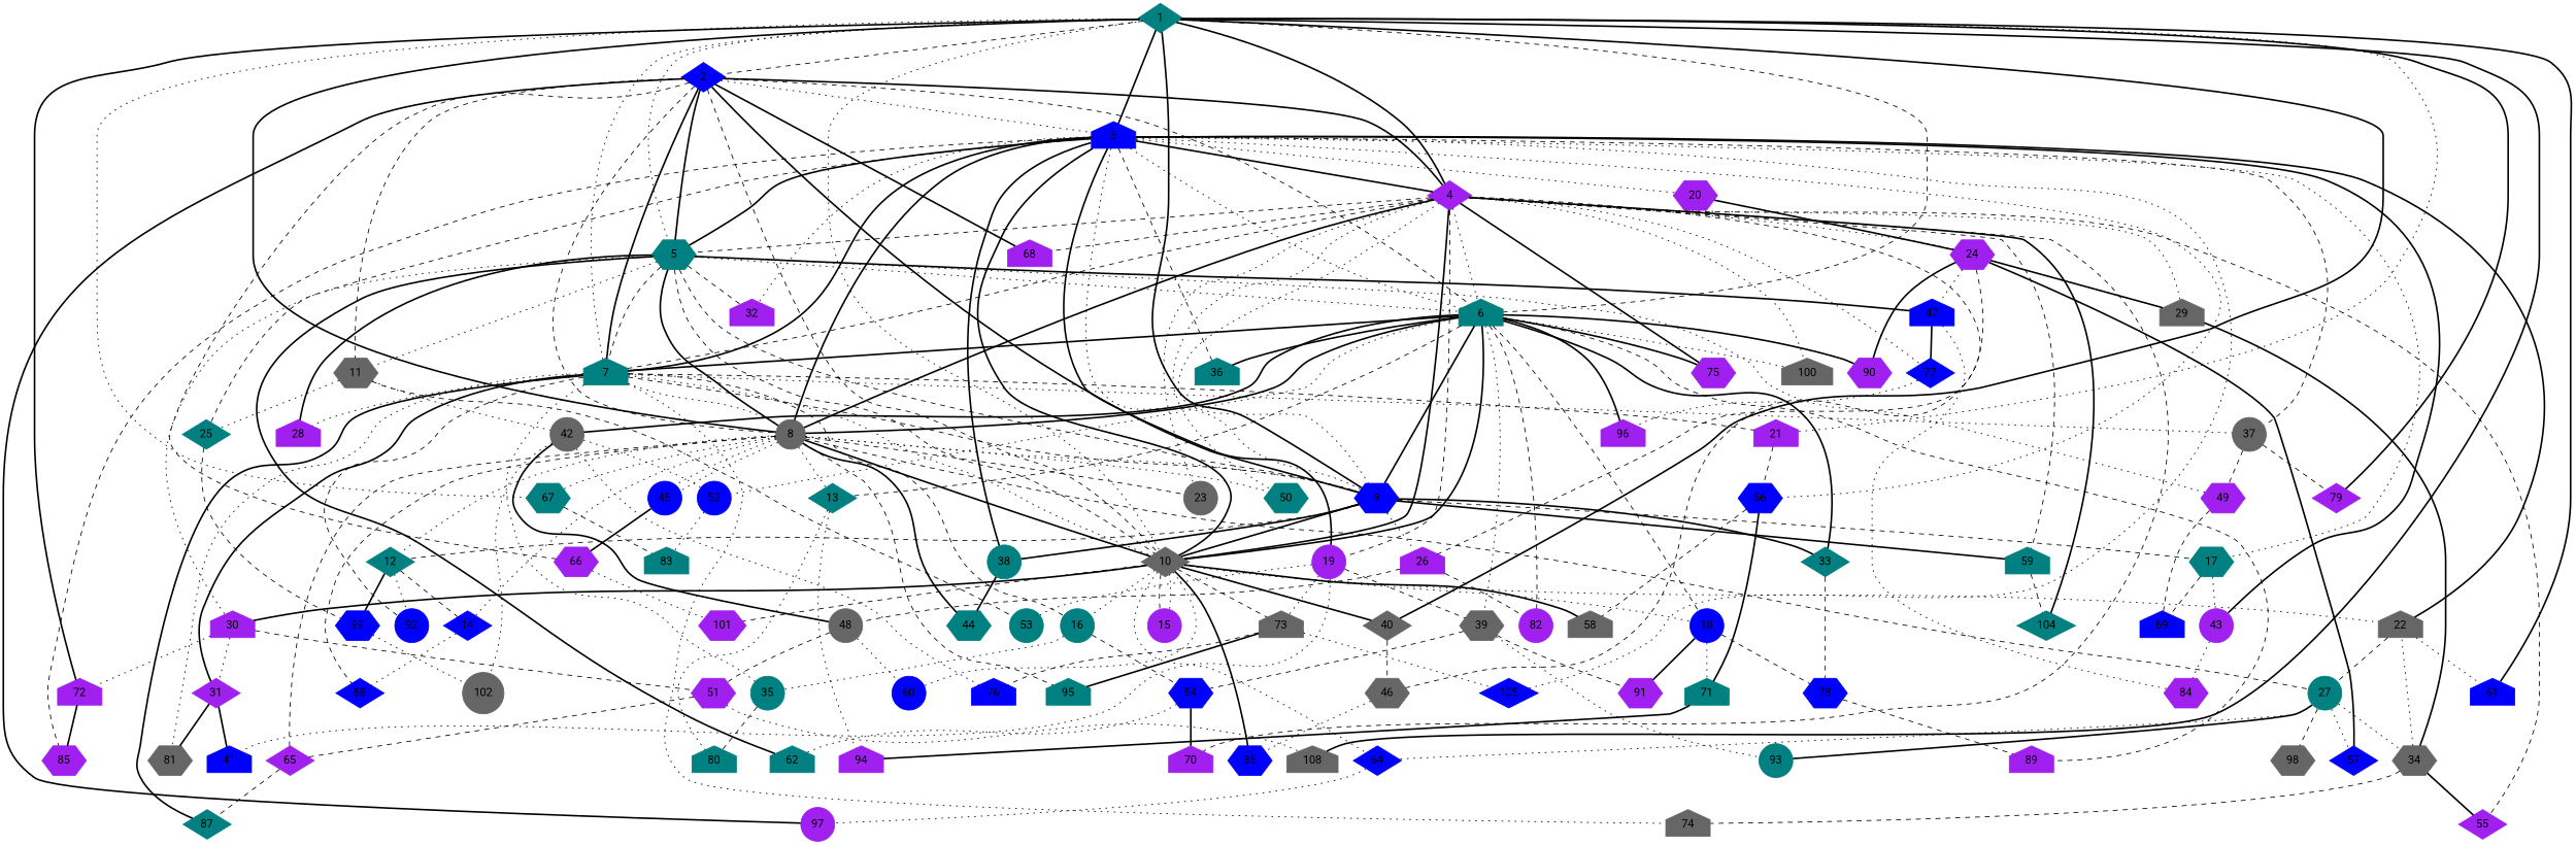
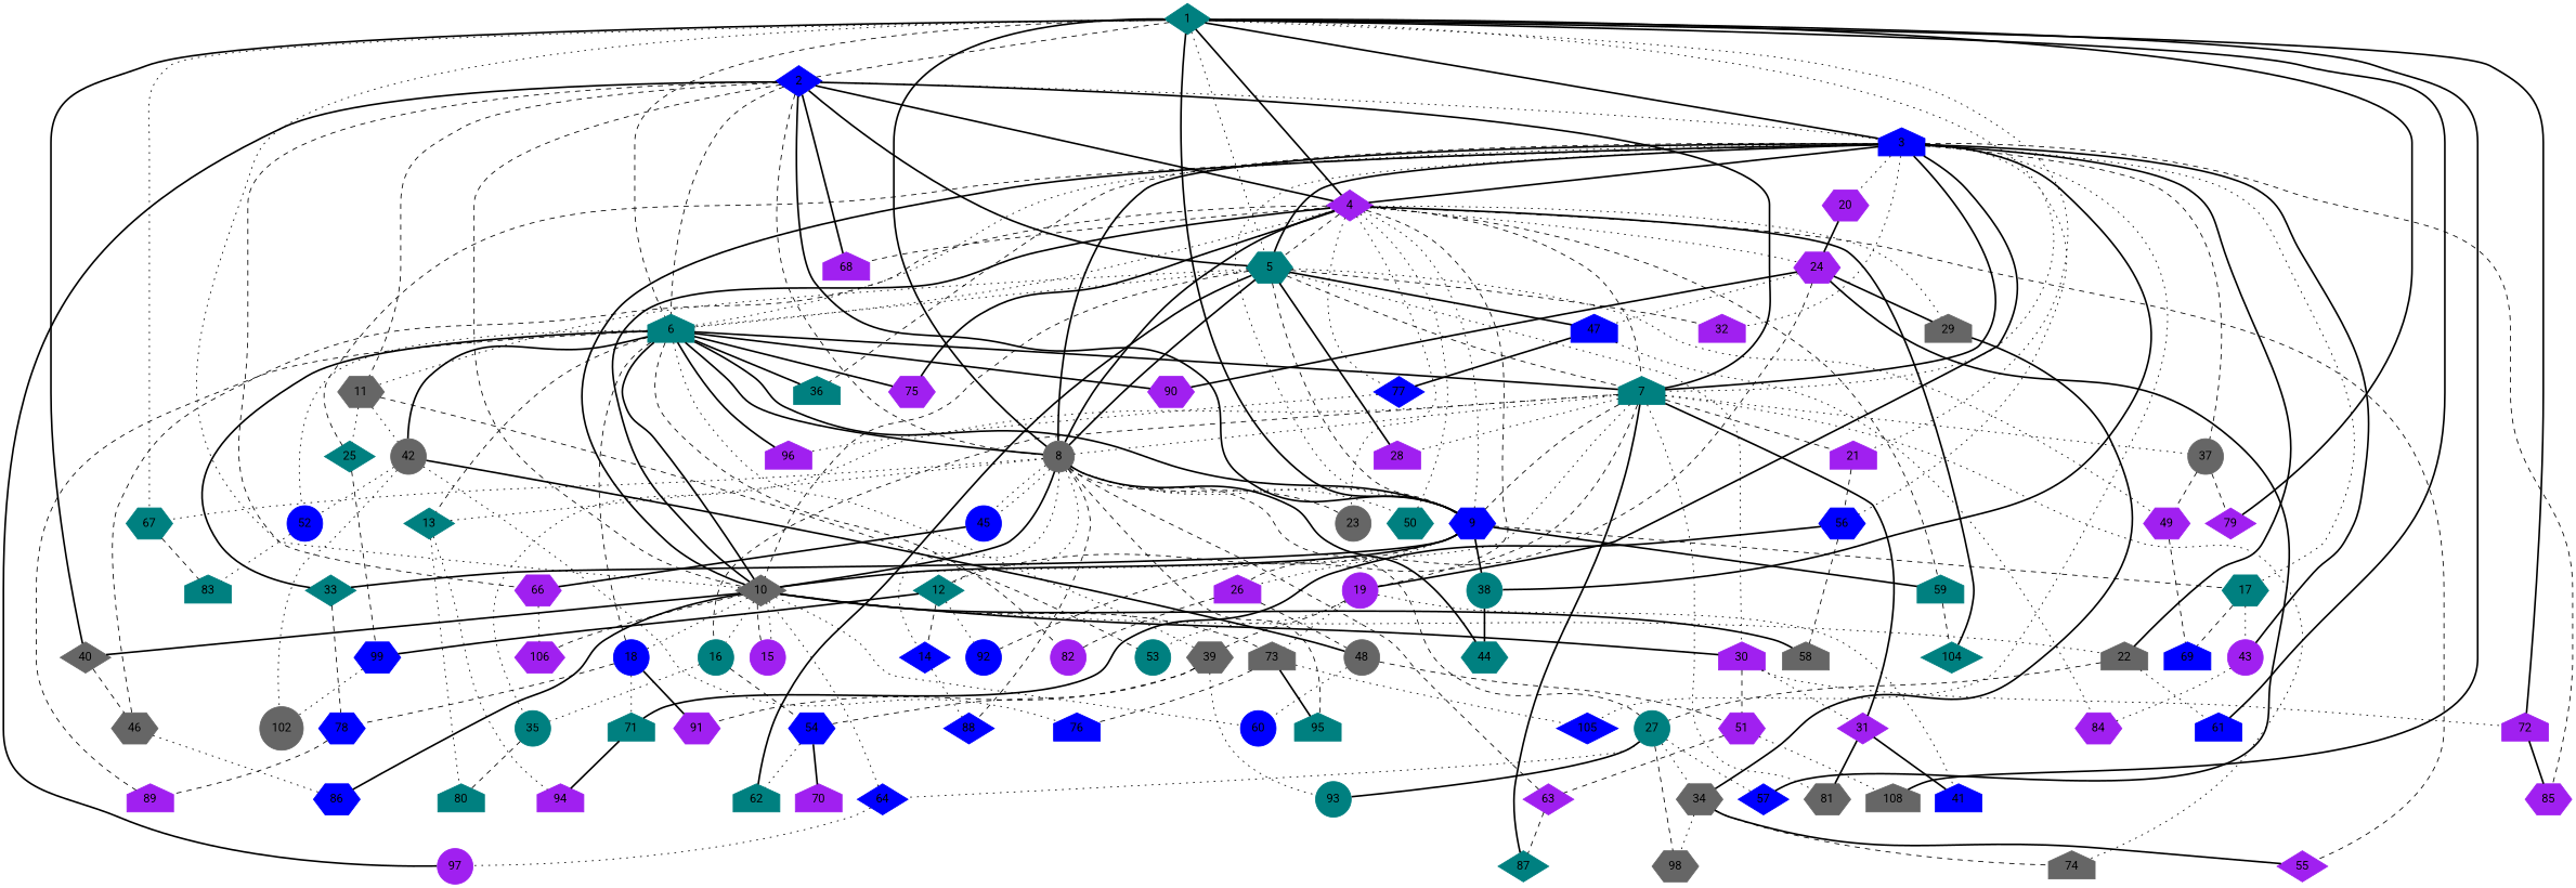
  graph {
    fontname=Roboto
    node [color=purple fontname=Roboto shape=house style=filled]
    edge [fontname=Roboto style=dotted]
    1 [color=teal shape=diamond]
    2 [color=blue shape=diamond]
    3 [color=blue]
    4 [shape=diamond]
    5 [color=teal shape=hexagon]
    6 [color=teal]
    7 [color=teal]
    8 [color=gray40 shape=circle]
    9 [color=blue shape=hexagon]
    10 [color=gray40 shape=diamond]
    21
    40 [color=gray40 shape=diamond]
    61 [color=blue]
    67 [color=teal shape=hexagon]
    72
    79 [shape=diamond]
    n17 [color=gray40 label=108]
    11 [color=gray40 shape=hexagon]
    66 [shape=hexagon]
    68
    97 [shape=circle]
    17 [color=teal shape=hexagon]
    19 [shape=circle]
    20 [shape=hexagon]
    22 [color=gray40]
    25 [color=teal shape=diamond]
    32
    36 [color=teal]
    37 [color=gray40 shape=circle]
    38 [color=teal shape=circle]
    43 [shape=circle]
    56 [color=blue shape=hexagon]
    85 [shape=hexagon]
    105 [color=blue shape=diamond]
    23 [color=gray40 shape=circle]
    24 [shape=hexagon]
    29 [color=gray40]
    46 [color=gray40 shape=hexagon]
    50 [color=teal shape=hexagon]
    55 [shape=diamond]
    59 [color=teal]
    70
    75 [shape=hexagon]
    77 [color=blue shape=diamond]
-   100 [color=gray40]
    104 [color=teal shape=diamond]
    28
    30
    47 [color=blue]
    49 [shape=hexagon]
    62 [color=teal]
    13 [color=teal shape=diamond]
    18 [color=blue shape=circle]
    33 [color=teal shape=diamond]
    39 [color=gray40 shape=hexagon]
    42 [color=gray40 shape=circle]
    52 [color=blue shape=circle]
    82 [shape=circle]
    89
    90 [shape=hexagon]
    96
    16 [color=teal shape=circle]
    31 [shape=diamond]
    35 [color=teal shape=circle]
    74 [color=gray40]
    81 [color=gray40 shape=hexagon]
    87 [color=teal shape=diamond]
    92 [color=blue shape=circle]
    12 [color=teal shape=diamond]
    14 [color=blue shape=diamond]
    27 [color=teal shape=circle]
    44 [color=teal shape=hexagon]
    45 [color=blue shape=circle]
-   63 [shape=diamond label=65]
+   63 [shape=diamond]
    88 [color=blue shape=diamond]
    95 [color=teal]
    26
    15 [shape=circle]
    58 [color=gray40]
    60 [color=blue shape=circle]
    64 [color=blue shape=diamond]
    73 [color=gray40]
    86 [color=blue shape=hexagon]
-   101 [shape=hexagon]
+   101 [shape=hexagon label=106]
    83 [color=teal]
    53 [color=teal shape=circle]
    69 [color=blue]
    41 [color=blue]
    99 [color=blue shape=hexagon]
    84 [shape=hexagon]
    71 [color=teal]
    57 [color=blue shape=diamond]
    34 [color=gray40 shape=hexagon]
    51 [shape=hexagon]
    80 [color=teal]
    94
    78 [color=blue shape=hexagon]
    91 [shape=hexagon]
    54 [color=blue shape=hexagon]
    93 [color=teal shape=circle]
    102 [color=gray40 shape=circle]
    48 [color=gray40 shape=circle]
    76 [color=blue]
    98 [color=gray40 shape=hexagon]
    1 -- 2 [style=dashed]
    1 -- 3 [style=bold]
    1 -- 4 [style=bold]
    1 -- 5
    1 -- 6 [style=dashed]
    1 -- 7
    1 -- 8 [style=bold]
    1 -- 9 [style=bold]
    1 -- 10
    1 -- 21
    1 -- 40 [style=bold]
    1 -- 61 [style=bold]
    1 -- 67
    1 -- 72 [style=bold]
    1 -- 79 [style=bold]
    1 -- n17 [style=bold]
    2 -- 3
    2 -- 4 [style=bold]
    2 -- 5 [style=bold]
    2 -- 6 [style=dashed]
    2 -- 7 [style=bold]
    2 -- 8 [style=dashed]
    2 -- 9 [style=bold]
    2 -- 10 [style=dashed]
    2 -- 11 [style=dashed]
    2 -- 66 [style=dashed]
    2 -- 68 [style=bold]
    2 -- 97 [style=bold]
    3 -- 4 [style=bold]
    3 -- 5 [style=bold]
    3 -- 6
    3 -- 7 [style=bold]
    3 -- 8 [style=bold]
    3 -- 9
    3 -- 10 [style=bold]
    3 -- 17
    3 -- 19 [style=bold]
    3 -- 20
    3 -- 22 [style=bold]
    3 -- 25 [style=dashed]
    3 -- 32
    3 -- 36 [style=dashed]
    3 -- 37 [style=dashed]
    3 -- 38 [style=bold]
    3 -- 43 [style=bold]
    3 -- 56
    3 -- 85 [style=dashed]
    3 -- 105
    4 -- 5 [style=dashed]
    4 -- 6
    4 -- 7 [style=dashed]
    4 -- 8 [style=bold]
    4 -- 9
    4 -- 10 [style=bold]
    4 -- 68 [style=dashed]
    4 -- 19 [style=dashed]
    4 -- 23
    4 -- 24
    4 -- 29
    4 -- 46 [style=dashed]
    4 -- 50
    4 -- 55 [style=dashed]
    4 -- 59 [style=dashed]
-   4 -- 70 [style=dashed]
    4 -- 75 [style=bold]
    4 -- 77
-   4 -- 100
    4 -- 104 [style=bold]
    5 -- 6
    5 -- 7 [style=dashed]
    5 -- 8 [style=bold]
    5 -- 9 [style=dashed]
    5 -- 10 [style=dashed]
    5 -- 11
    5 -- 32 [style=dashed]
    5 -- 28 [style=bold]
    5 -- 30
    5 -- 47 [style=bold]
    5 -- 49
    5 -- 62 [style=bold]
    6 -- 7 [style=bold]
    6 -- 8 [style=bold]
    6 -- 9 [style=bold]
    6 -- 10 [style=bold]
    6 -- 36 [style=bold]
    6 -- 75 [style=bold]
-   6 -- 100
    6 -- 13 [style=dashed]
    6 -- 18 [style=dashed]
    6 -- 33 [style=bold]
    6 -- 39
    6 -- 42 [style=bold]
    6 -- 52
    6 -- 82 [style=dashed]
    6 -- 89 [style=dashed]
    6 -- 90 [style=bold]
    6 -- 96 [style=bold]
    7 -- 8
    7 -- 9 [style=dashed]
    7 -- 10
    7 -- 21 [style=dashed]
    7 -- 37
    7 -- 28
    7 -- 16 [style=dashed]
    7 -- 31 [style=bold]
    7 -- 35
    7 -- 74
    7 -- 81
    7 -- 87 [style=bold]
    7 -- 92 [style=dashed]
    8 -- 9
    8 -- 10 [style=bold]
    8 -- 67
    8 -- 23 [style=dashed]
    8 -- 50
    8 -- 13
    8 -- 12
    8 -- 14
    8 -- 27 [style=dashed]
    8 -- 44 [style=bold]
    8 -- 45
    8 -- 45
    8 -- 63 [style=dashed]
    8 -- 88 [style=dashed]
    8 -- 95 [style=dashed]
    9 -- 10 [style=bold]
    9 -- 17 [style=dashed]
    9 -- 38 [style=bold]
    9 -- 59 [style=bold]
    9 -- 33 [style=bold]
    9 -- 12 [style=dashed]
    9 -- 26
    10 -- 40 [style=bold]
    10 -- 22
    10 -- 30 [style=bold]
    10 -- 18
    10 -- 16
    10 -- 15 [style=dashed]
    10 -- 15
    10 -- 58 [style=bold]
    10 -- 60
    10 -- 64
    10 -- 73 [style=dashed]
    10 -- 86 [style=bold]
    10 -- 101 [style=dashed]
    21 -- 56 [style=dashed]
    40 -- 46 [style=dashed]
    67 -- 83 [style=dashed]
    72 -- 85 [style=bold]
    11 -- 25
    11 -- 42
    11 -- 53 [style=dashed]
    66 -- 101
    17 -- 43
    17 -- 69 [style=dashed]
    19 -- 39 [style=dashed]
    19 -- 73
    19 -- 53
    19 -- 41
    20 -- 24 [style=bold]
    22 -- 61
    22 -- 27 [style=dashed]
    25 -- 99 [style=dashed]
    37 -- 79 [style=dashed]
    37 -- 49 [style=dashed]
    38 -- 44 [style=bold]
    43 -- 84
    56 -- 58 [style=dashed]
    56 -- 71 [style=bold]
    24 -- 29 [style=bold]
    24 -- 47
    24 -- 90 [style=bold]
    24 -- 26 [style=dashed]
    24 -- 57 [style=bold]
    29 -- 34 [style=bold]
    46 -- 86
    59 -- 104 [style=dashed]
    77 -- 96
    30 -- 72
    30 -- 31
    30 -- 51 [style=dashed]
    47 -- 77 [style=bold]
    47 -- 84
    49 -- 69 [style=dashed]
    13 -- 80
    13 -- 94
    18 -- 71
    18 -- 78 [style=dashed]
    18 -- 91 [style=bold]
    33 -- 78 [style=dashed]
    39 -- 91 [style=dashed]
    39 -- 54 [style=dashed]
    39 -- 93
    42 -- 52
    42 -- 102
    42 -- 48 [style=bold]
    42 -- 76
    52 -- 83
    16 -- 35
    16 -- 54 [style=dashed]
    31 -- 81 [style=bold]
    31 -- 41 [style=bold]
    35 -- 80 [style=dashed]
    12 -- 92
    12 -- 14 [style=dashed]
    12 -- 99 [style=bold]
    14 -- 88
    27 -- 64
    27 -- 57
    27 -- 34
    27 -- 93 [style=bold]
    27 -- 98 [style=dashed]
    45 -- 66 [style=bold]
    63 -- 87 [style=dashed]
    26 -- 82 [style=dashed]
    26 -- 48 [style=dashed]
    64 -- 97
    73 -- 105
    73 -- 95 [style=bold]
    73 -- 76 [style=dashed]
    99 -- 102
    71 -- 94 [style=bold]
    34 -- 55 [style=bold]
    34 -- 74 [style=dashed]
-   34 -- 22
+   34 -- 98
    51 -- n17
    51 -- 63 [style=dashed]
    78 -- 89 [style=dashed]
    54 -- 70 [style=bold]
    54 -- 62
    48 -- 60
    48 -- 51 [style=dashed]
  }
